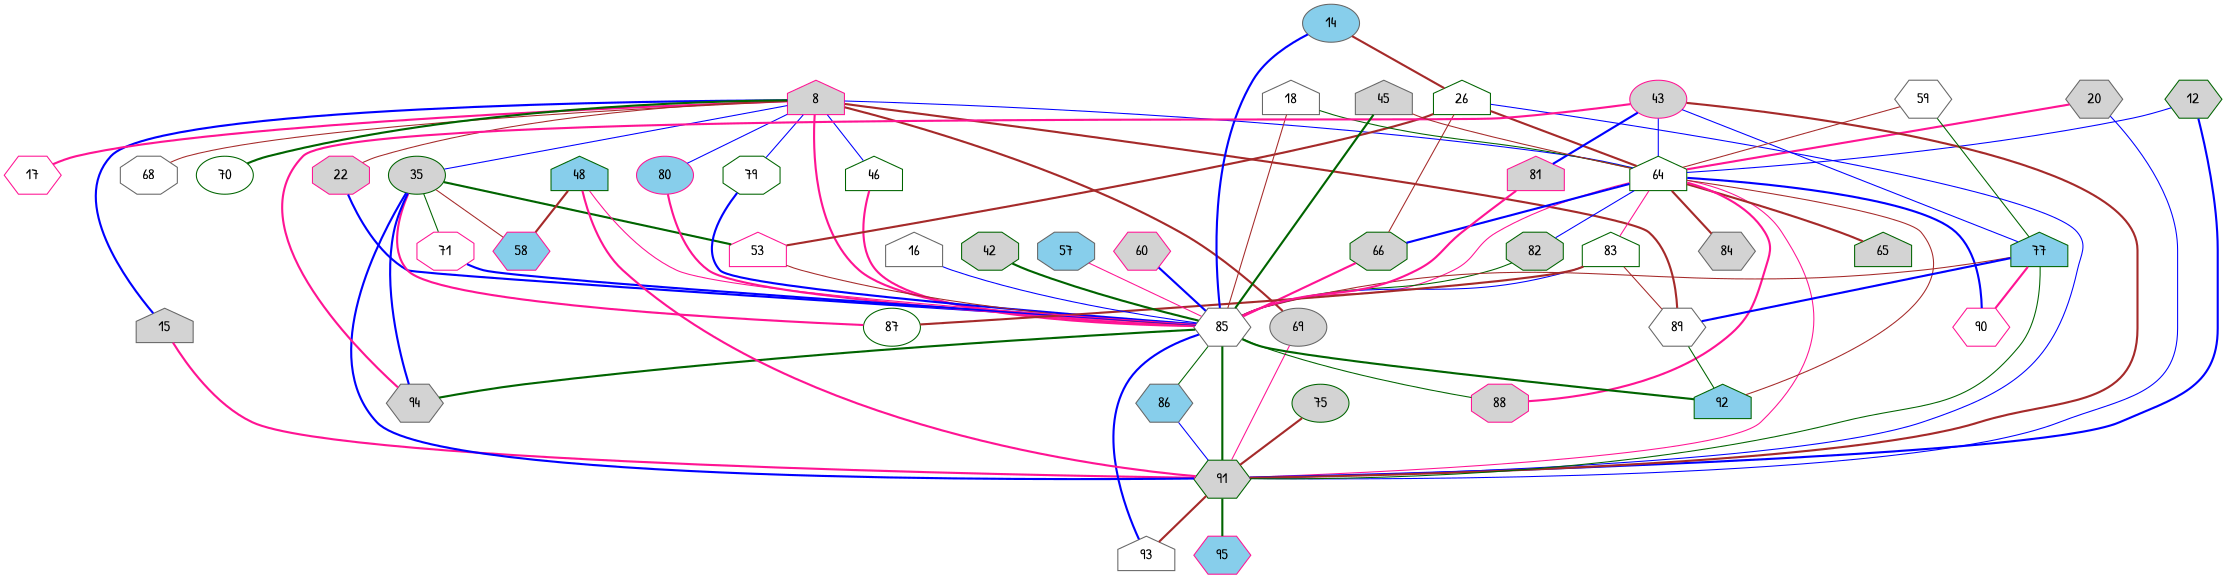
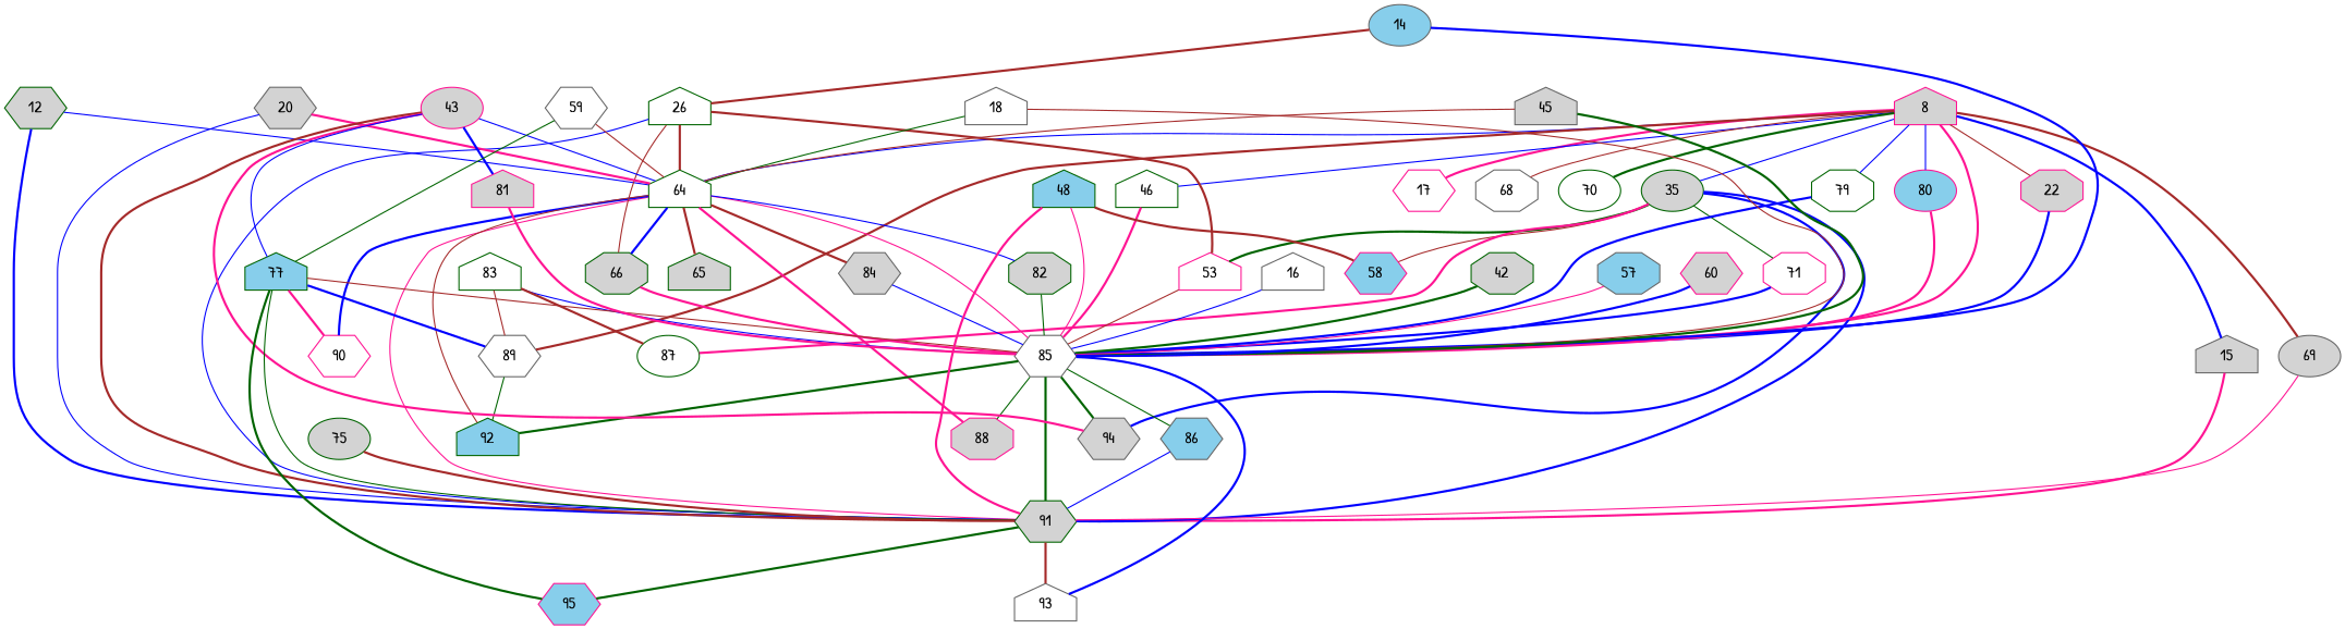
  graph {
    fontname="Patrick Hand"
    node [color=darkgreen fillcolor=lightgrey fontname="Patrick Hand" shape=house style=filled]
    edge [color=blue fontname="Patrick Hand" style=bold]
    8 [color=deeppink super="+3"]
    15 [color=gray40]
    17 [color=deeppink fillcolor=white shape=hexagon]
    22 [color=deeppink shape=octagon]
    35 [shape=ellipse]
    46 [fillcolor=white]
    64 [fillcolor=white super="+39+9"]
    68 [color=gray40 fillcolor=white shape=octagon]
    69 [color=gray40 shape=ellipse]
    70 [fillcolor=white shape=ellipse]
    79 [fillcolor=white shape=octagon]
    80 [color=deeppink fillcolor=skyblue shape=ellipse super="+62"]
    85 [color=gray40 fillcolor=white shape=hexagon super="+24+10+7"]
    89 [color=gray40 fillcolor=white shape=hexagon super="+74+72"]
    91 [shape=hexagon super="+73+33+6"]
    53 [color=deeppink fillcolor=white super="+51"]
    58 [color=deeppink fillcolor=skyblue shape=hexagon super="+52"]
    71 [color=deeppink fillcolor=white shape=octagon]
    87 [fillcolor=white shape=ellipse]
    94 [color=gray40 shape=hexagon super="+49"]
    66 [shape=octagon super="+50+47+30"]
    65
    82 [shape=octagon super="+78"]
    83 [fillcolor=white super="+36+67+63"]
    84 [color=gray40 shape=hexagon]
    88 [color=deeppink shape=octagon super="+32"]
    90 [color=deeppink fillcolor=white shape=hexagon]
    92 [fillcolor=skyblue super="+29"]
    86 [color=gray40 fillcolor=skyblue shape=hexagon]
    93 [color=gray40 fillcolor=white super="+19"]
    95 [color=deeppink fillcolor=skyblue shape=hexagon super="+40"]
    12 [shape=hexagon]
    26 [fillcolor=white super="+23"]
    14 [color=gray40 fillcolor=skyblue shape=ellipse]
    16 [color=gray40 fillcolor=white]
    18 [color=gray40 fillcolor=white]
    20 [color=gray40 shape=hexagon]
    42 [shape=octagon]
    43 [color=deeppink shape=ellipse super="+41"]
    77 [fillcolor=skyblue super="+25+38+56+37+55"]
    81 [color=deeppink]
    45 [color=gray40]
    48 [fillcolor=skyblue]
    57 [color=gray40 fillcolor=skyblue shape=octagon]
    59 [color=gray40 fillcolor=white shape=hexagon]
    60 [color=deeppink shape=hexagon]
    75 [shape=ellipse]
    8 -- 15
    8 -- 17 [color=deeppink weight=2]
    8 -- 22 [color=brown style=solid]
    8 -- 35 [style=solid]
    8 -- 46 [style=solid]
    8 -- 64 [style=solid weight=2]
    8 -- 68 [color=brown style=solid]
    8 -- 69 [color=brown]
    8 -- 70 [color=darkgreen weight=2]
    8 -- 79 [style=solid]
    8 -- 80 [style=solid]
    8 -- 85 [color=deeppink weight=8]
    8 -- 89 [color=brown]
    15 -- 91 [color=deeppink]
    22 -- 85
    35 -- 91 [weight=7]
    35 -- 53 [color=darkgreen]
    35 -- 58 [color=brown style=solid weight=2]
    35 -- 71 [color=darkgreen style=solid]
    35 -- 87 [color=deeppink]
    35 -- 94
    46 -- 85 [color=deeppink]
    64 -- 85 [color=deeppink style=solid weight=5]
    64 -- 91 [color=deeppink style=solid weight=4]
    64 -- 66 [weight=2]
    64 -- 65 [color=brown]
    64 -- 82 [style=solid]
-   64 -- 83 [color=deeppink style=solid]
    64 -- 84 [color=brown]
    64 -- 88 [color=deeppink weight=2]
    64 -- 90
    64 -- 92 [color=brown style=solid weight=2]
    69 -- 91 [color=deeppink style=solid]
    79 -- 85
    80 -- 85 [color=deeppink]
    85 -- 91 [color=darkgreen weight=17]
    85 -- 94 [color=darkgreen weight=2]
    85 -- 88 [color=darkgreen style=solid weight=2]
    85 -- 92 [color=darkgreen]
    85 -- 86 [color=darkgreen style=solid]
    85 -- 93
    89 -- 92 [color=darkgreen style=solid]
    91 -- 93 [color=brown weight=2]
    91 -- 95 [color=darkgreen weight=2]
    53 -- 85 [color=brown style=solid]
    71 -- 85
    66 -- 85 [color=deeppink weight=3]
    82 -- 85 [color=darkgreen style=solid weight=3]
    83 -- 85 [style=solid weight=6]
    83 -- 89 [color=brown style=solid]
    83 -- 87 [color=brown]
+   84 -- 85 [style=solid]
    86 -- 91 [style=solid]
    12 -- 64 [style=solid]
    12 -- 91
    26 -- 64 [color=brown weight=2]
    26 -- 91 [style=solid]
    26 -- 53 [color=brown]
    26 -- 66 [color=brown style=solid]
    14 -- 85
    14 -- 26 [color=brown]
    16 -- 85 [style=solid]
    18 -- 64 [color=darkgreen style=solid]
    18 -- 85 [color=brown style=solid]
    20 -- 64 [color=deeppink]
    20 -- 91 [style=solid]
    42 -- 85 [color=darkgreen weight=2]
    43 -- 64 [style=solid weight=3]
    43 -- 91 [color=brown weight=2]
    43 -- 94 [color=deeppink]
    43 -- 77 [style=solid]
    43 -- 81
    77 -- 85 [color=brown style=solid weight=3]
    77 -- 89
    77 -- 91 [color=darkgreen style=solid weight=2]
    77 -- 90 [color=deeppink]
+   77 -- 95 [color=darkgreen weight=2]
    81 -- 85 [color=deeppink]
    45 -- 64 [color=brown style=solid]
    45 -- 85 [color=darkgreen]
    48 -- 85 [color=deeppink style=solid]
    48 -- 91 [color=deeppink]
    48 -- 58 [color=brown]
    57 -- 85 [color=deeppink style=solid weight=2]
    59 -- 64 [color=brown style=solid]
    59 -- 77 [color=darkgreen style=solid]
    60 -- 85 [weight=2]
    75 -- 91 [color=brown weight=2]
  }
